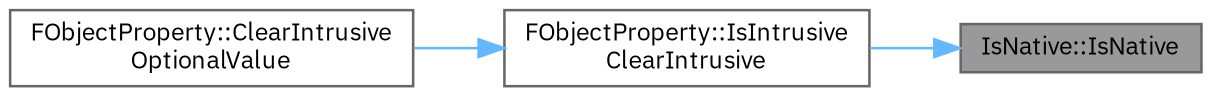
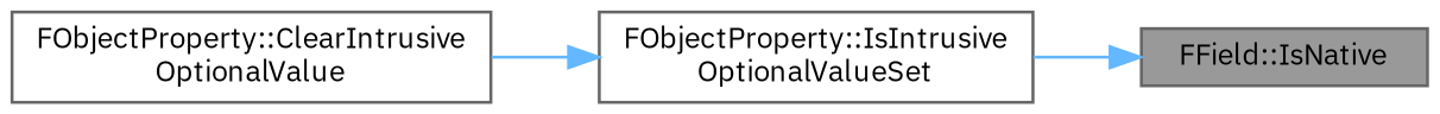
  digraph {
    fontname="IBM Plex Sans"
    rankdir=RL
    node [color=grey40 fillcolor=white fontname="IBM Plex Sans" fontsize=10 shape=box style=filled]
    edge [color=steelblue1 dir=back fontname="IBM Plex Sans" fontsize=10 labelfontname=Helvetica labelfontsize=10 style=solid]
-   n1 [color=gray40 fillcolor=grey60 fontcolor=black height=0.2 label="IsNative::IsNative" width=0.4]
-   n2 [height=0.2 label="FObjectProperty::IsIntrusive\lClearIntrusive" width=0.4]
+   n1 [color=gray40 fillcolor=grey60 fontcolor=black height=0.2 label="FField::IsNative" width=0.4]
+   n2 [height=0.2 label="FObjectProperty::IsIntrusive\lOptionalValueSet" width=0.4]
    n3 [height=0.2 label="FObjectProperty::ClearIntrusive\lOptionalValue" width=0.4]
    n1 -> n2
    n2 -> n3
  }
